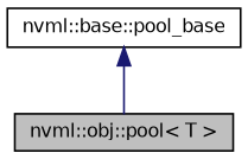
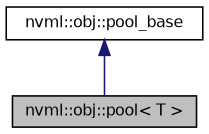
  digraph {
    node [color=black fontname=Helvetica fontsize=10 shape=record style=filled]
    n1 [fillcolor=grey75 fontcolor=black height=0.2 label="nvml::obj::pool\< T \>" width=0.4]
-   n2 [fillcolor=white height=0.2 label="nvml::base::pool_base" width=0.4]
+   n2 [fillcolor=white height=0.2 label="nvml::obj::pool_base" width=0.4]
    n2 -> n1 [color=midnightblue dir=back fontname=Helvetica fontsize=10 labelfontname=Helvetica labelfontsize=10 style=solid]
  }
